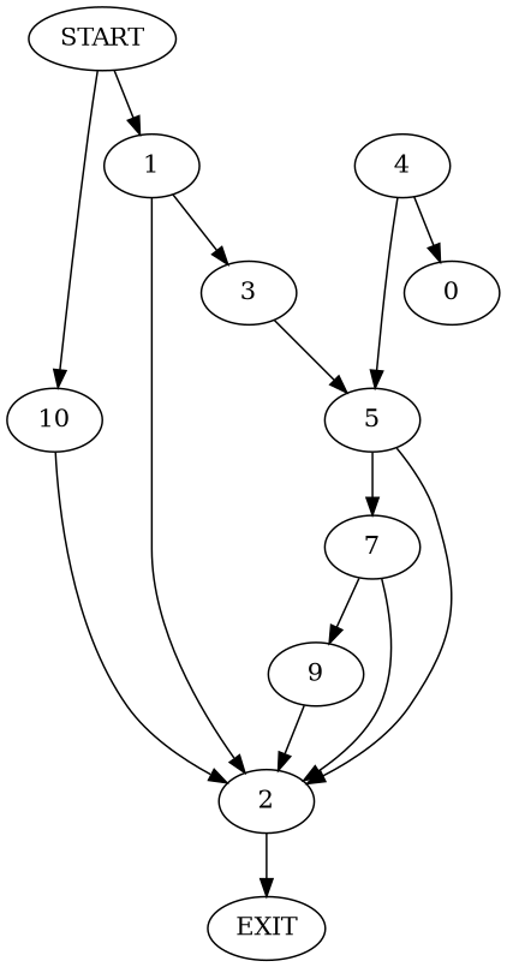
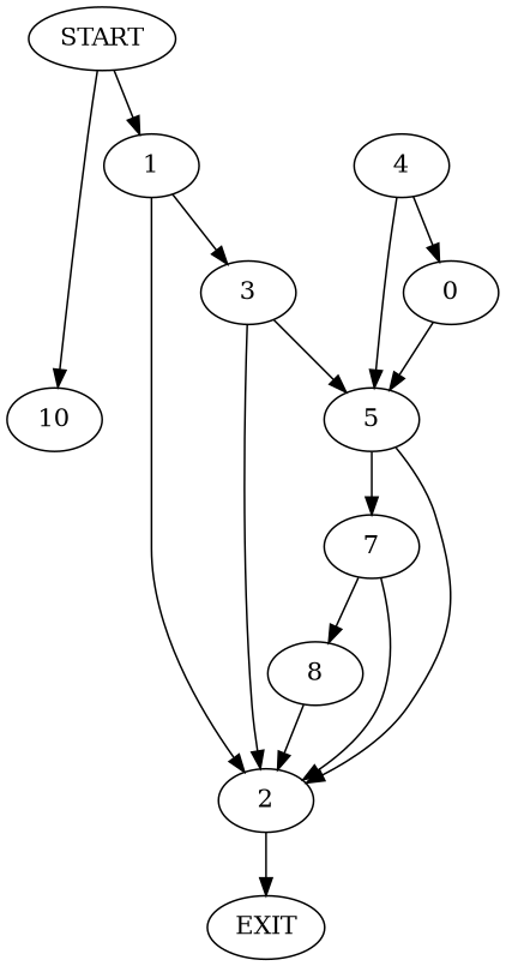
  digraph {
    n1 [label=START]
    1
    10
    2
    3
    n6 [label=EXIT]
    5
    4
    n9 [label=0]
    7
-   9
+   9 [label=8]
    n1 -> 1
    n1 -> 10
    1 -> 2
    1 -> 3
-   10 -> 2
+   3 -> 2
    2 -> n6
    3 -> 5
    5 -> 2
    5 -> 7
    4 -> 5
    4 -> n9
+   n9 -> 5
    7 -> 2
    7 -> 9
    9 -> 2
  }
